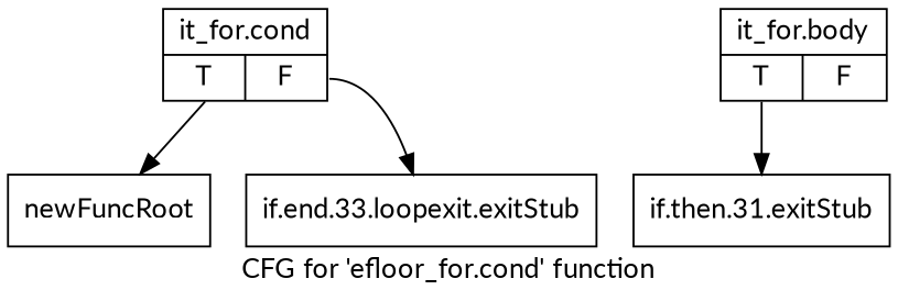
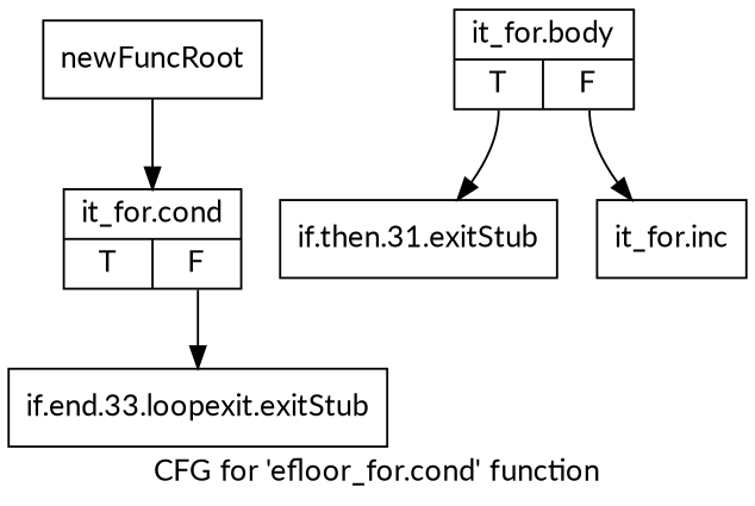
  digraph {
    fontname=Lato
    label="CFG for 'efloor_for.cond' function"
    node [fontname=Lato shape=record]
    edge [fontname=Lato tailport=s1]
    n1 [label="{newFuncRoot}"]
    n2 [label="{it_for.cond|{<s0>T|<s1>F}}"]
    n3 [label="{if.end.33.loopexit.exitStub}"]
    n4 [label="{it_for.body|{<s0>T|<s1>F}}"]
    n5 [label="{if.then.31.exitStub}"]
-   n2 -> n1 [tailport=""]
+   n6 [label="{it_for.inc}"]
+   n1 -> n2 [tailport=""]
    n2 -> n3
    n4 -> n5 [tailport=s0]
+   n4 -> n6
  }
